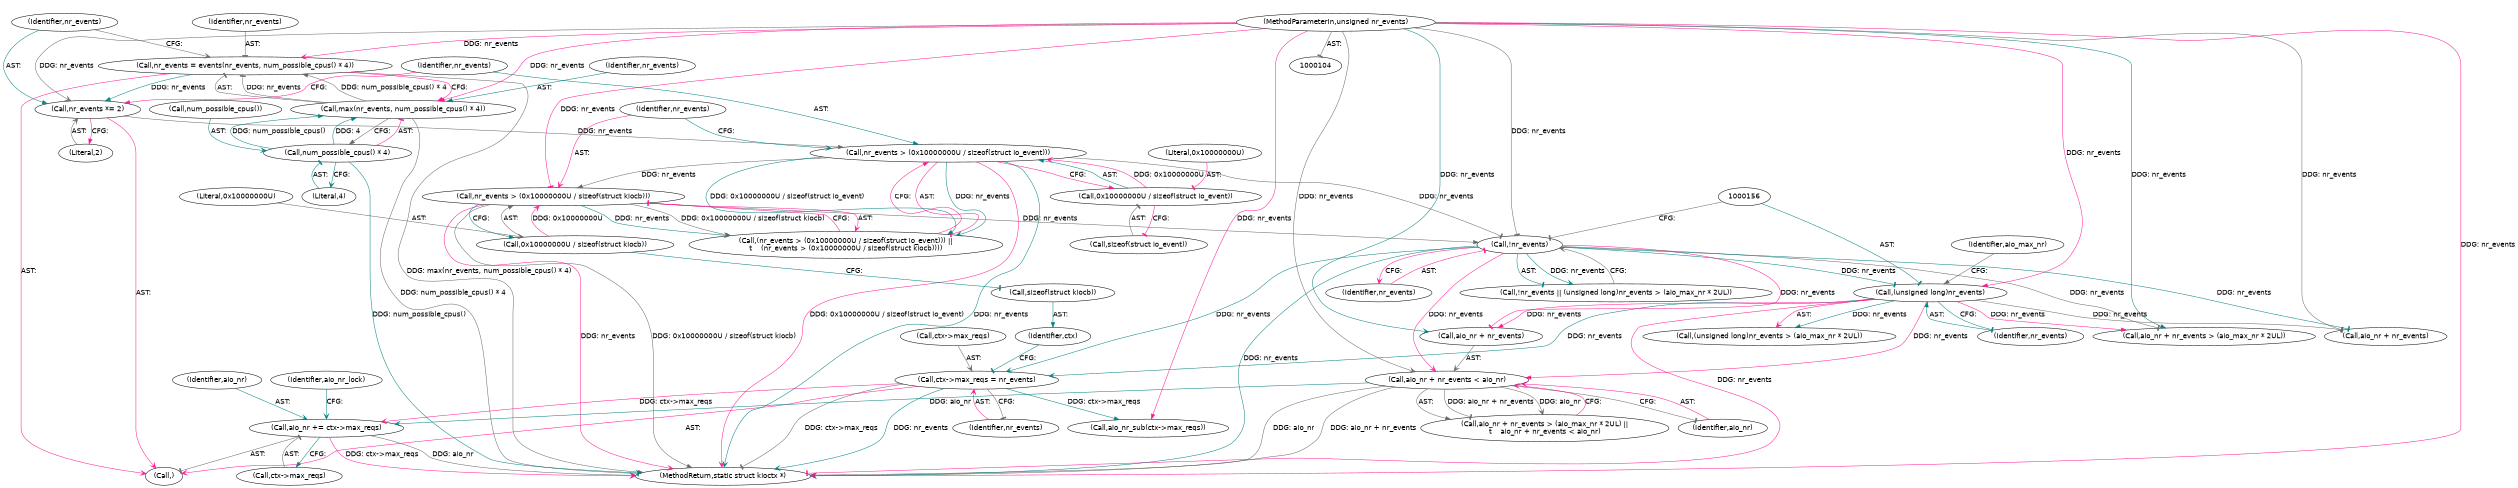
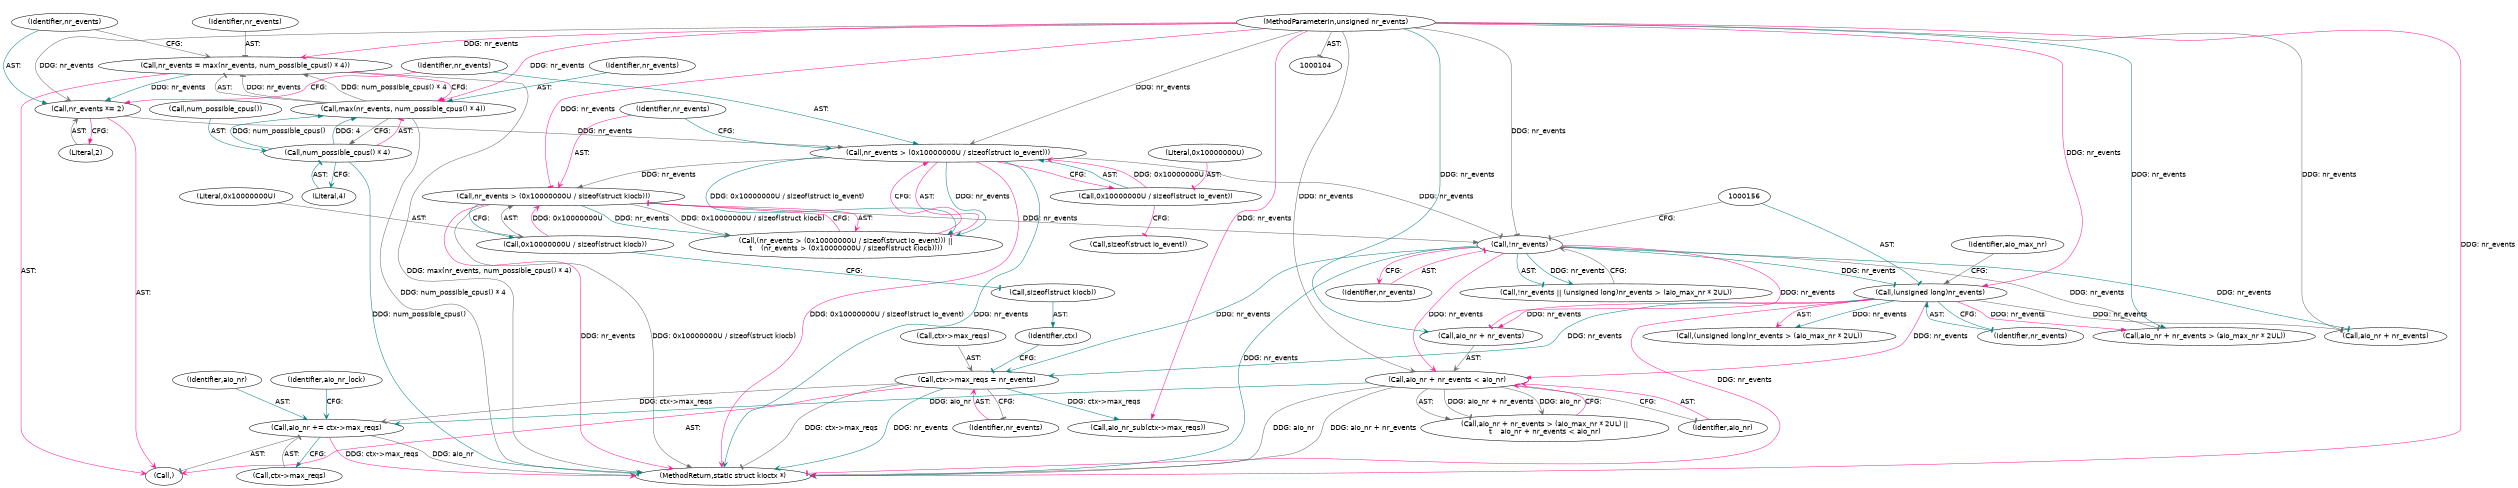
  digraph {
    fontname="DejaVu Sans"
    node [fontname="DejaVu Sans"]
    edge [arrowhead=vee color=gray40 fontname="DejaVu Sans"]
    n1 [label="(Call,aio_nr += ctx->max_reqs)"]
    n2 [label="(Call,ctx->max_reqs)"]
    n3 [label="(Call,)"]
    n4 [label="(MethodReturn,static struct kioctx *)"]
    n5 [label="(Call,ctx->max_reqs = nr_events)"]
    n6 [label="(Identifier,nr_events)"]
    n7 [label="(Call,aio_nr_sub(ctx->max_reqs))"]
    n8 [label="(Call,(unsigned long)nr_events)"]
    n9 [label="(Call,aio_nr + nr_events < aio_nr)"]
    n10 [label="(Call,aio_nr + nr_events)"]
    n11 [label="(Identifier,nr_events)"]
    n12 [label="(Call,aio_nr + nr_events > (aio_max_nr * 2UL))"]
    n13 [label="(Call,(unsigned long)nr_events > (aio_max_nr * 2UL))"]
    n14 [label="(Call,aio_nr + nr_events)"]
    n15 [label="(Call,aio_nr + nr_events > (aio_max_nr * 2UL) ||\n\t    aio_nr + nr_events < aio_nr)"]
    n16 [label="(Identifier,aio_nr)"]
    n17 [label="(Call,!nr_events)"]
    n18 [label="(Call,!nr_events || (unsigned long)nr_events > (aio_max_nr * 2UL))"]
    n19 [label="(Identifier,nr_events)"]
    n20 [label="(Call,nr_events > (0x10000000U / sizeof(struct io_event)))"]
    n21 [label="(Call,0x10000000U / sizeof(struct io_event))"]
    n22 [label="(Call,nr_events > (0x10000000U / sizeof(struct kiocb)))"]
    n23 [label="(Call,(nr_events > (0x10000000U / sizeof(struct io_event))) ||\n\t    (nr_events > (0x10000000U / sizeof(struct kiocb))))"]
    n24 [label="(Call,sizeof(struct io_event))"]
    n25 [label="(Call,0x10000000U / sizeof(struct kiocb))"]
    n26 [label="(Call,nr_events *= 2)"]
    n27 [label="(Literal,2)"]
-   n28 [label="(Call,nr_events = events(nr_events, num_possible_cpus() * 4))"]
+   n28 [label="(Call,nr_events = max(nr_events, num_possible_cpus() * 4))"]
    n29 [label="(Call,max(nr_events, num_possible_cpus() * 4))"]
    n30 [label="(Call,num_possible_cpus() * 4)"]
    n31 [label="(Literal,4)"]
    n32 [label="(MethodParameterIn,unsigned nr_events)"]
    1000104
    n34 [label="(Call,sizeof(struct kiocb))"]
    n35 [label="(Identifier,ctx)"]
    n36 [label="(Identifier,nr_events)"]
    n37 [label="(Identifier,aio_max_nr)"]
    n38 [label="(Identifier,nr_events)"]
    n39 [label="(Call,num_possible_cpus())"]
    n40 [label="(Identifier,aio_nr)"]
    n41 [label="(Identifier,aio_nr_lock)"]
    n42 [label="(Identifier,nr_events)"]
    n43 [label="(Identifier,nr_events)"]
    n44 [label="(Literal,0x10000000U)"]
    n45 [label="(Literal,0x10000000U)"]
    n46 [label="(Call,ctx->max_reqs)"]
    n47 [label="(Identifier,nr_events)"]
    1000156
    n1 -> n2 [arrowhead=normal color=teal label="CFG: "]
    n1 -> n3 [arrowhead=tee label="AST: "]
    n1 -> n4 [label="DDG: aio_nr"]
    n1 -> n4 [color=deeppink label="DDG: ctx->max_reqs"]
    n2 -> n1 [arrowhead=tee label="AST: "]
-   n5 -> n1 [color=deeppink label="DDG: ctx->max_reqs"]
+   n5 -> n1 [label="DDG: ctx->max_reqs"]
    n5 -> n3 [color=deeppink label="AST: "]
    n5 -> n4 [arrowhead=tee label="DDG: ctx->max_reqs"]
    n5 -> n4 [color=teal label="DDG: nr_events"]
    n5 -> n6 [arrowhead=tee label="CFG: "]
    n5 -> n7 [arrowhead=normal color=teal label="DDG: ctx->max_reqs"]
    n6 -> n5 [color=deeppink label="AST: "]
    n8 -> n4 [arrowhead=tee color=deeppink label="DDG: nr_events"]
    n8 -> n5 [color=teal label="DDG: nr_events"]
    n8 -> n9 [arrowhead=normal color=deeppink label="DDG: nr_events"]
    n8 -> n10 [arrowhead=normal color=deeppink label="DDG: nr_events"]
    n8 -> n11 [arrowhead=tee color=teal label="CFG: "]
    n8 -> n12 [arrowhead=normal color=deeppink label="DDG: nr_events"]
    n8 -> n13 [color=deeppink label="AST: "]
    n8 -> n13 [arrowhead=normal color=teal label="DDG: nr_events"]
    n8 -> n14 [arrowhead=tee label="DDG: nr_events"]
    n9 -> n1 [color=teal label="DDG: aio_nr"]
    n9 -> n4 [arrowhead=normal label="DDG: aio_nr"]
    n9 -> n4 [label="DDG: aio_nr + nr_events"]
    n9 -> n15 [arrowhead=normal label="AST: "]
    n9 -> n15 [arrowhead=tee label="DDG: aio_nr + nr_events"]
    n9 -> n15 [label="DDG: aio_nr"]
    n9 -> n16 [arrowhead=tee label="CFG: "]
    n10 -> n9 [label="AST: "]
    n11 -> n8 [arrowhead=normal color=teal label="AST: "]
    n15 -> n9 [color=deeppink label="CFG: "]
    n16 -> n9 [color=deeppink label="AST: "]
    n17 -> n4 [color=teal label="DDG: nr_events"]
    n17 -> n5 [color=teal label="DDG: nr_events"]
    n17 -> n8 [arrowhead=tee color=teal label="DDG: nr_events"]
    n17 -> n9 [color=deeppink label="DDG: nr_events"]
    n17 -> n10 [arrowhead=tee color=deeppink label="DDG: nr_events"]
    n17 -> n12 [arrowhead=tee label="DDG: nr_events"]
    n17 -> n14 [arrowhead=tee color=teal label="DDG: nr_events"]
    n17 -> n18 [arrowhead=tee color=teal label="AST: "]
    n17 -> n18 [color=teal label="DDG: nr_events"]
    n17 -> n19 [color=deeppink label="CFG: "]
    n18 -> n17 [label="CFG: "]
    n19 -> n17 [arrowhead=tee color=deeppink label="AST: "]
    n20 -> n4 [color=teal label="DDG: nr_events"]
    n20 -> n4 [color=deeppink label="DDG: 0x10000000U / sizeof(struct io_event)"]
    n20 -> n17 [arrowhead=tee label="DDG: nr_events"]
    n20 -> n21 [arrowhead=normal color=deeppink label="CFG: "]
    n20 -> n22 [arrowhead=normal label="DDG: nr_events"]
    n20 -> n23 [arrowhead=tee color=deeppink label="AST: "]
    n20 -> n23 [color=teal label="DDG: nr_events"]
    n20 -> n23 [arrowhead=normal color=teal label="DDG: 0x10000000U / sizeof(struct io_event)"]
    n21 -> n20 [arrowhead=normal color=teal label="AST: "]
    n21 -> n20 [color=deeppink label="DDG: 0x10000000U"]
    n21 -> n24 [arrowhead=tee color=deeppink label="CFG: "]
    n22 -> n4 [arrowhead=normal label="DDG: 0x10000000U / sizeof(struct kiocb)"]
    n22 -> n4 [color=deeppink label="DDG: nr_events"]
    n22 -> n17 [arrowhead=normal label="DDG: nr_events"]
    n22 -> n23 [color=deeppink label="AST: "]
    n22 -> n23 [color=teal label="DDG: nr_events"]
    n22 -> n23 [arrowhead=normal label="DDG: 0x10000000U / sizeof(struct kiocb)"]
    n22 -> n25 [arrowhead=normal color=teal label="CFG: "]
    n23 -> n20 [arrowhead=normal color=deeppink label="CFG: "]
    n23 -> n22 [arrowhead=tee color=deeppink label="CFG: "]
-   n24 -> n21 [arrowhead=tee label="AST: "]
    n25 -> n22 [arrowhead=normal label="AST: "]
    n25 -> n22 [color=deeppink label="DDG: 0x10000000U"]
    n25 -> n34 [arrowhead=tee color=teal label="CFG: "]
    n26 -> n3 [color=deeppink label="AST: "]
    n26 -> n20 [arrowhead=normal label="DDG: nr_events"]
    n26 -> n27 [arrowhead=normal color=deeppink label="CFG: "]
    n27 -> n26 [label="AST: "]
    n28 -> n3 [color=deeppink label="AST: "]
    n28 -> n4 [arrowhead=normal label="DDG: max(nr_events, num_possible_cpus() * 4)"]
    n28 -> n26 [arrowhead=normal color=teal label="DDG: nr_events"]
    n28 -> n29 [arrowhead=normal color=deeppink label="CFG: "]
    n29 -> n4 [arrowhead=tee label="DDG: num_possible_cpus() * 4"]
    n29 -> n28 [arrowhead=tee label="AST: "]
    n29 -> n28 [arrowhead=tee label="DDG: nr_events"]
    n29 -> n28 [arrowhead=normal label="DDG: num_possible_cpus() * 4"]
    n29 -> n30 [arrowhead=normal label="CFG: "]
    n30 -> n4 [color=teal label="DDG: num_possible_cpus()"]
    n30 -> n29 [arrowhead=tee color=deeppink label="AST: "]
    n30 -> n29 [arrowhead=normal color=teal label="DDG: num_possible_cpus()"]
    n30 -> n29 [arrowhead=normal color=teal label="DDG: 4"]
    n30 -> n31 [color=teal label="CFG: "]
    n31 -> n30 [arrowhead=tee color=teal label="AST: "]
    n32 -> n4 [color=deeppink label="DDG: nr_events"]
    n32 -> n7 [arrowhead=normal color=deeppink label="DDG: nr_events"]
    n32 -> n8 [arrowhead=normal color=deeppink label="DDG: nr_events"]
    n32 -> n9 [label="DDG: nr_events"]
    n32 -> n10 [color=teal label="DDG: nr_events"]
    n32 -> n12 [arrowhead=normal color=teal label="DDG: nr_events"]
    n32 -> n14 [arrowhead=tee label="DDG: nr_events"]
    n32 -> n17 [arrowhead=tee label="DDG: nr_events"]
+   n32 -> n20 [label="DDG: nr_events"]
    n32 -> n22 [arrowhead=tee color=deeppink label="DDG: nr_events"]
    n32 -> n26 [label="DDG: nr_events"]
    n32 -> n28 [color=deeppink label="DDG: nr_events"]
    n32 -> n29 [arrowhead=normal color=deeppink label="DDG: nr_events"]
    n32 -> 1000104 [arrowhead=tee label="AST: "]
    n34 -> n35 [arrowhead=normal color=teal label="AST: "]
    n35 -> n5 [arrowhead=tee color=teal label="CFG: "]
    n36 -> n26 [arrowhead=normal color=teal label="AST: "]
    n36 -> n28 [label="CFG: "]
    n37 -> n8 [arrowhead=normal label="CFG: "]
    n38 -> n29 [arrowhead=normal color=teal label="AST: "]
    n39 -> n30 [color=teal label="AST: "]
    n40 -> n1 [color=teal label="AST: "]
    n41 -> n1 [color=teal label="CFG: "]
    n42 -> n20 [arrowhead=normal color=teal label="AST: "]
    n42 -> n26 [arrowhead=normal color=deeppink label="CFG: "]
    n43 -> n28 [arrowhead=tee label="AST: "]
    n44 -> n21 [arrowhead=tee color=deeppink label="AST: "]
    n45 -> n25 [label="AST: "]
    n46 -> n5 [label="AST: "]
    n47 -> n20 [color=teal label="CFG: "]
    n47 -> n22 [color=deeppink label="AST: "]
    1000156 -> n8 [arrowhead=tee color=teal label="AST: "]
    1000156 -> n17 [arrowhead=tee label="CFG: "]
  }
